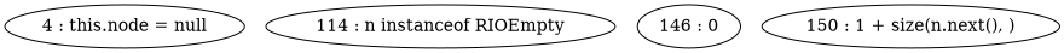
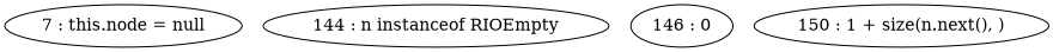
  digraph {
-   "4 : this.node = null"
-   "144 : n instanceof RIOEmpty" [label="114 : n instanceof RIOEmpty"]
+   "4 : this.node = null" [label="7 : this.node = null"]
+   "144 : n instanceof RIOEmpty"
    "146 : 0"
    "150 : 1 + size(n.next(), )"
  }
